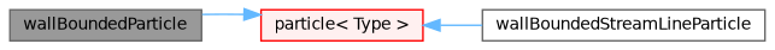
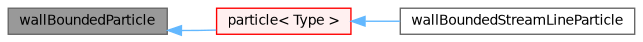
  digraph {
    rankdir=LR
    node [color=gray40 fontname=Helvetica fontsize=10 shape=box style=filled]
    edge [color=steelblue1 dir=back fontname=Helvetica fontsize=10 labelfontname=Helvetica labelfontsize=10 style=solid]
    n1 [fillcolor=grey60 fontcolor=black height=0.2 label=wallBoundedParticle width=0.4]
    n2 [fillcolor=white height=0.2 label=wallBoundedStreamLineParticle width=0.4]
    n3 [color=red fillcolor="#FFF0F0" height=0.2 label="particle\< Type \>" width=0.4]
-   n3 -> n1
+   n1 -> n3
    n3 -> n2
  }
